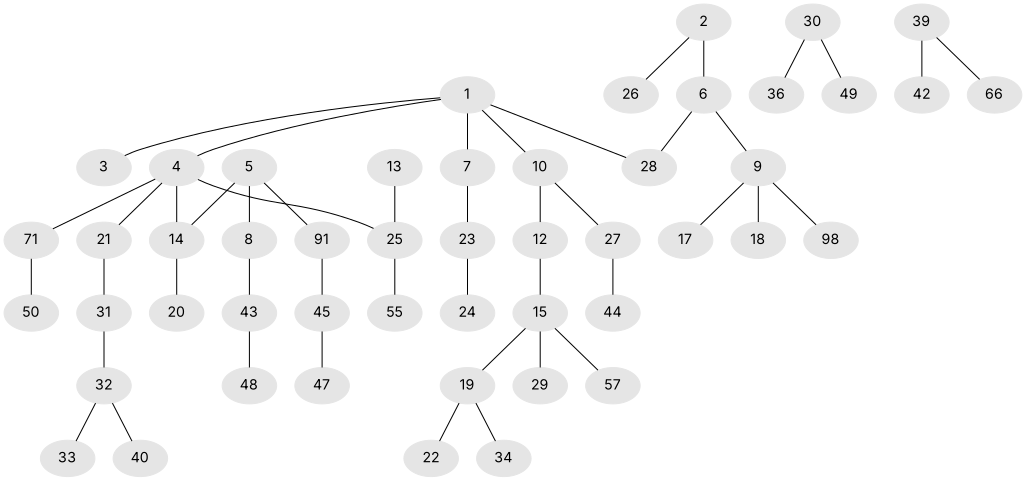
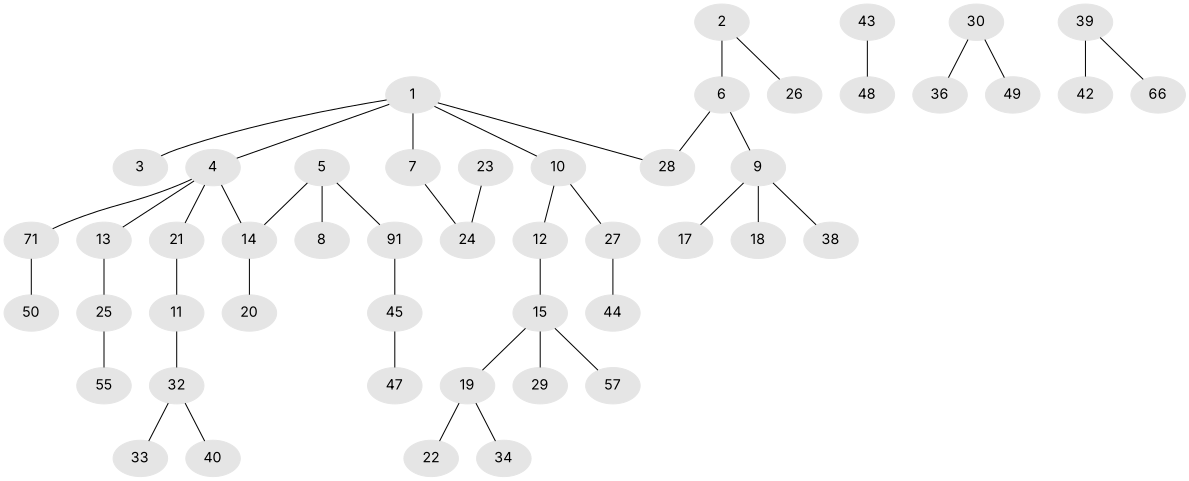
  graph {
    fontname=Inter
    node [color=gray90 fontname=Inter style=filled]
    edge [fontname=Inter weight=1.0]
    1
    3
    4
    7
    10
    28
    2
    6
    26
    n10 [label=71]
    13
    21
    14
    23
    12
    27
    9
    5
    8
    n20 [label=91]
    50
    25
-   31
+   31 [label=11]
    43
    20
    45
    17
    18
-   38 [label=98]
+   38
    24
    48
    15
    44
    19
    29
    n36 [label=57]
    n37 [label=55]
    22
    34
    32
    30
    36
    49
    33
    40
    39
    42
    n48 [label=66]
    47
    1 -- 3
    1 -- 4
    1 -- 7
    1 -- 10
    1 -- 28
    4 -- n10
-   4 -- 25
+   4 -- 13
    4 -- 21
    4 -- 14
-   7 -- 23 [weight=2.0]
+   7 -- 24 [weight=2.0]
    10 -- 12
    10 -- 27
    2 -- 6 [weight=3.0]
    2 -- 26
    6 -- 28
    6 -- 9
    n10 -- 50
    13 -- 25
    21 -- 31
    14 -- 20 [weight=2.0]
    23 -- 24
    12 -- 15 [weight=2.0]
    27 -- 44
    9 -- 17
    9 -- 18 [weight=3.0]
    9 -- 38
    5 -- 14
    5 -- 8
    5 -- n20
-   8 -- 43
    n20 -- 45
    25 -- n37 [weight=2.0]
    31 -- 32
    43 -- 48
    45 -- 47
    15 -- 19
    15 -- 29
    15 -- n36
    19 -- 22
    19 -- 34
    32 -- 33
    32 -- 40
    30 -- 36
    30 -- 49
    39 -- 42 [weight=2.0]
    39 -- n48
  }
